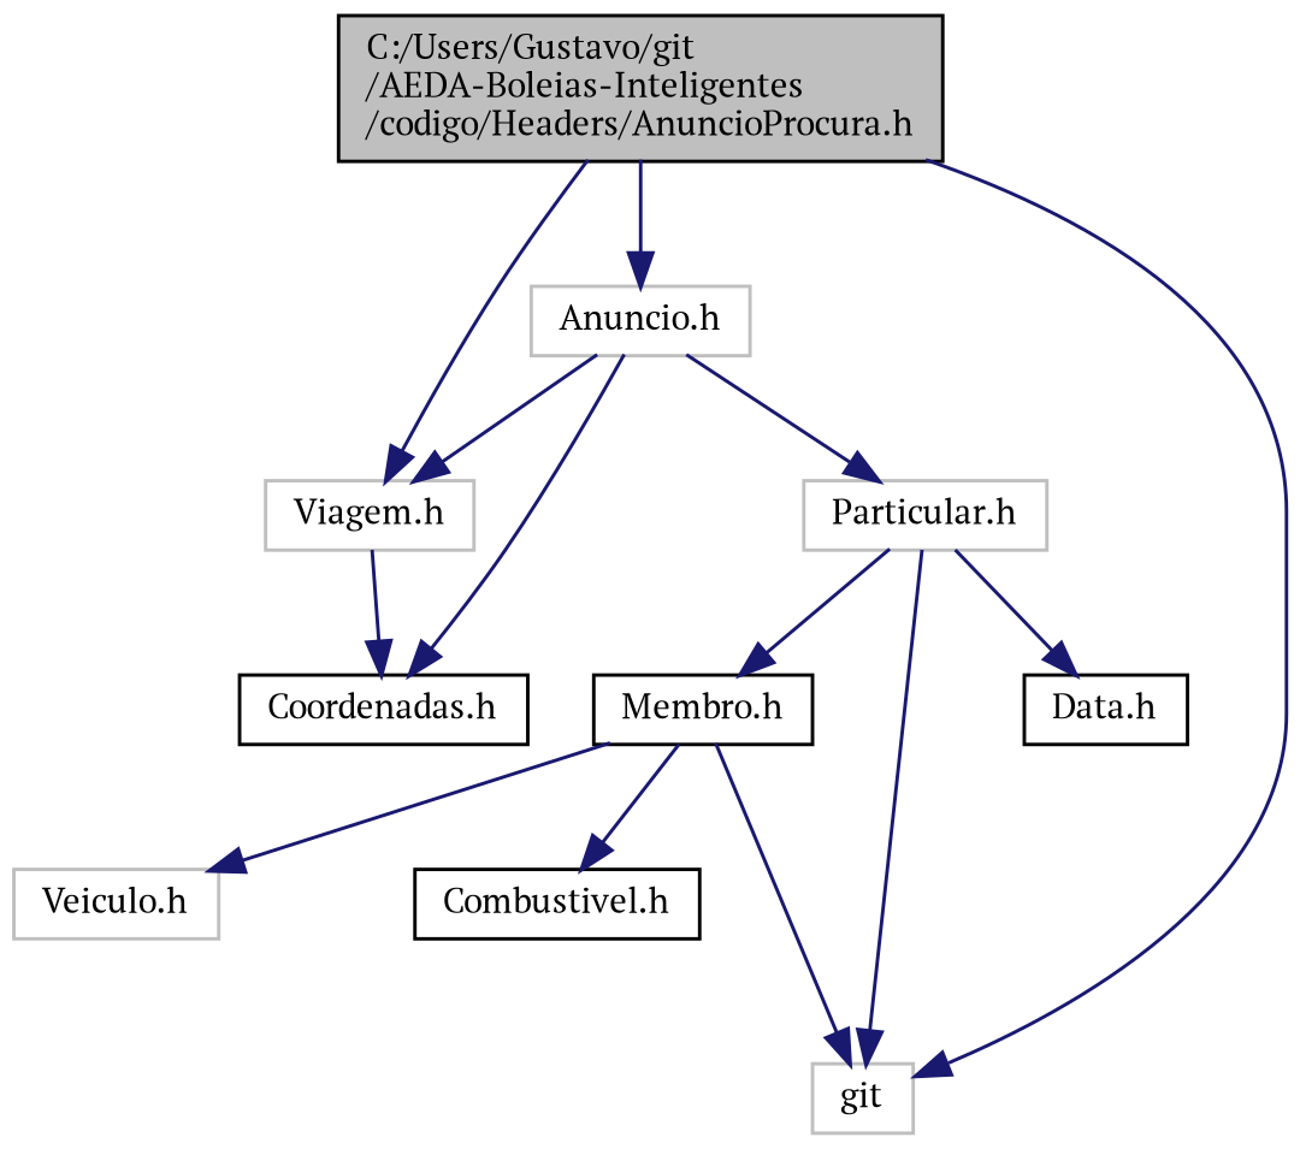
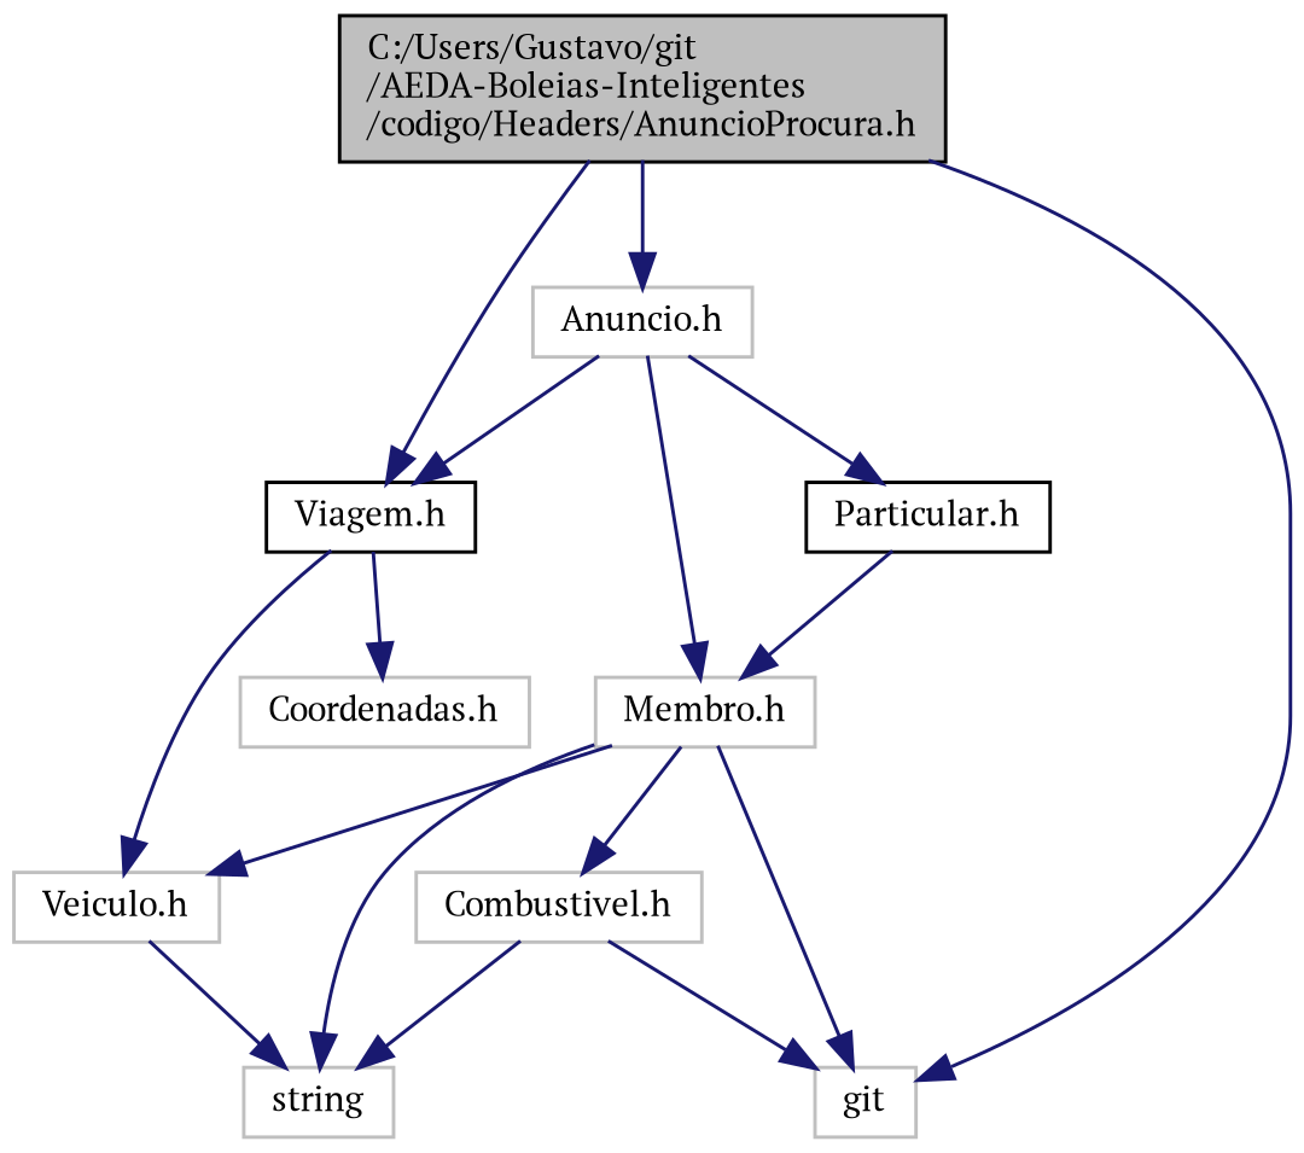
  digraph {
    fontname="PT Serif"
    node [color=black fillcolor=white fontname="PT Serif" fontsize=10 shape=record style=filled]
    edge [color=midnightblue fontname="PT Serif" fontsize=10 labelfontname=Helvetica labelfontsize=10 style=solid]
    n1 [fillcolor=grey75 fontcolor=black height=0.2 label="C:/Users/Gustavo/git\l/AEDA-Boleias-Inteligentes\l/codigo/Headers/AnuncioProcura.h" width=0.4]
    n2 [color=grey75 height=0.2 label="Anuncio.h" width=0.4]
    n3 [color=grey75 height=0.2 label=git width=0.4]
-   n4 [color=grey75 height=0.2 label="Viagem.h" width=0.4]
-   n5 [height=0.2 label="Membro.h" width=0.4]
-   n6 [color=grey75 height=0.2 label="Particular.h" width=0.4]
+   n4 [height=0.2 label="Viagem.h" width=0.4]
+   n5 [color=grey75 height=0.2 label="Membro.h" width=0.4]
+   n6 [height=0.2 label="Particular.h" width=0.4]
    n7 [color=grey75 height=0.2 label="Veiculo.h" width=0.4]
-   n8 [height=0.2 label="Coordenadas.h" width=0.4]
-   n10 [height=0.2 label="Combustivel.h" width=0.4]
-   n11 [height=0.2 label="Data.h" width=0.4]
+   n8 [color=grey75 height=0.2 label="Coordenadas.h" width=0.4]
+   n9 [color=grey75 height=0.2 label=string width=0.4]
+   n10 [color=grey75 height=0.2 label="Combustivel.h" width=0.4]
    n1 -> n2
    n1 -> n3
    n1 -> n4
    n2 -> n4
-   n2 -> n8
+   n2 -> n5
    n2 -> n6
+   n4 -> n7
    n4 -> n8
    n5 -> n3
    n5 -> n7
+   n5 -> n9
    n5 -> n10
-   n6 -> n3
+   n10 -> n3
    n6 -> n5
-   n6 -> n11
+   n7 -> n9
+   n10 -> n9
  }
